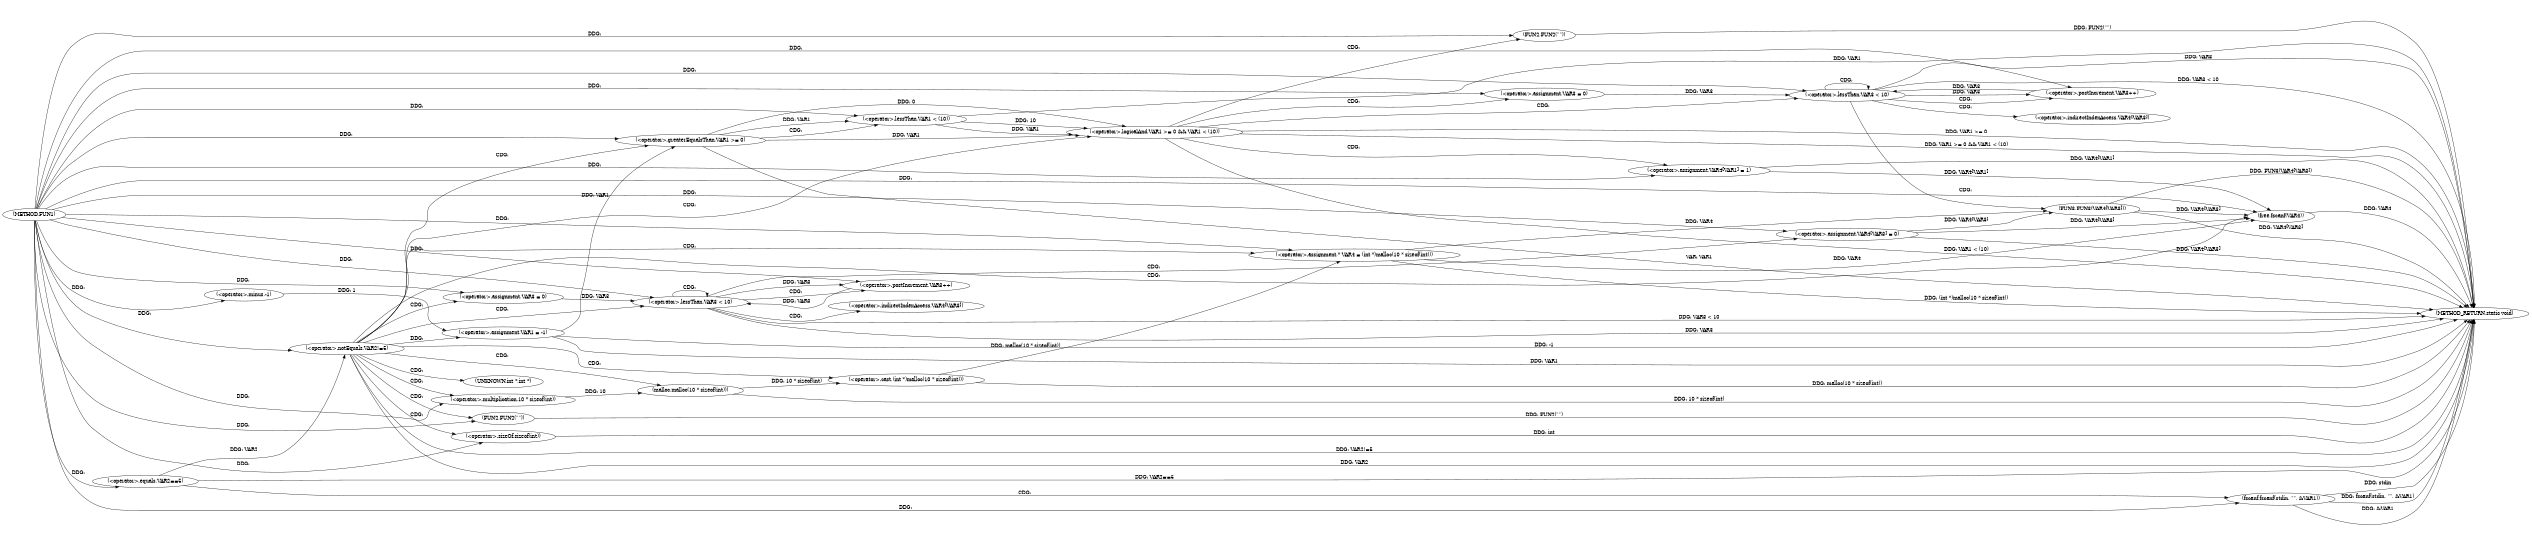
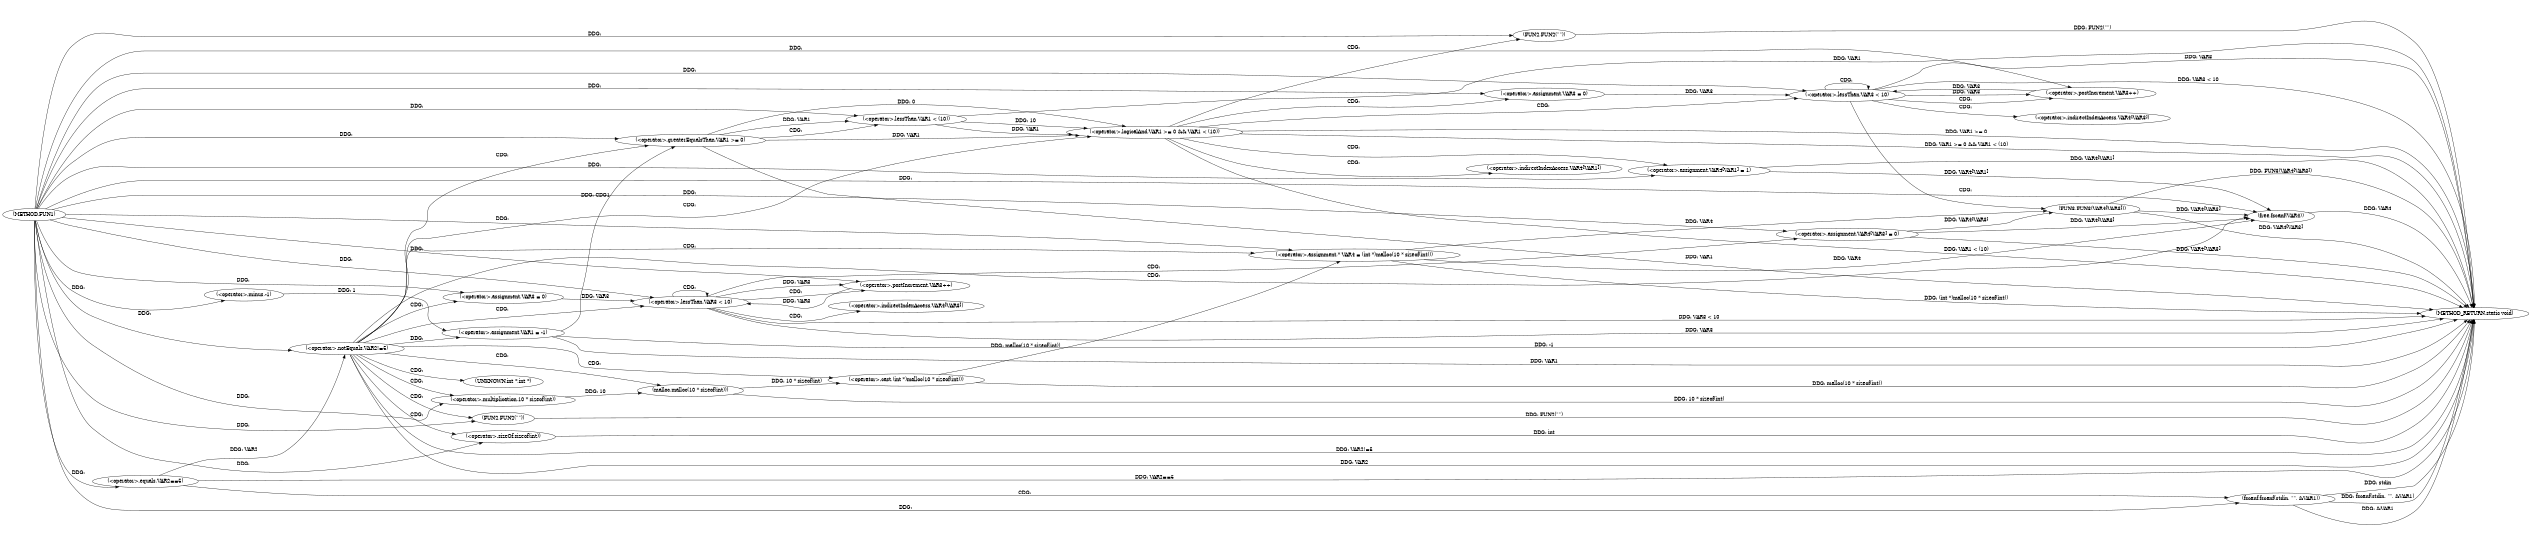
  digraph {
    rankdir=LR
    n1 [label="(METHOD,FUN1)"]
    n2 [label="(<operator>.minus,-1)"]
    n3 [label="(<operator>.equals,VAR2==5)"]
    n4 [label="(fscanf,fscanf(stdin, \"\", &VAR1))"]
    n5 [label="(<operator>.notEquals,VAR2!=5)"]
    n6 [label="(FUN2,FUN2(\"\"))"]
    n7 [label="(<operator>.assignment,* VAR4 = (int *)malloc(10 * sizeof(int)))"]
    n8 [label="(<operator>.multiplication,10 * sizeof(int))"]
    n9 [label="(<operator>.sizeOf,sizeof(int))"]
    n10 [label="(<operator>.assignment,VAR3 = 0)"]
    n11 [label="(<operator>.lessThan,VAR3 < 10)"]
    n12 [label="(<operator>.postIncrement,VAR3++)"]
    n13 [label="(<operator>.assignment,VAR4[VAR3] = 0)"]
    n14 [label="(<operator>.greaterEqualsThan,VAR1 >= 0)"]
    n15 [label="(<operator>.lessThan,VAR1 < (10))"]
    n16 [label="(<operator>.assignment,VAR4[VAR1] = 1)"]
    n17 [label="(<operator>.assignment,VAR3 = 0)"]
    n18 [label="(<operator>.lessThan,VAR3 < 10)"]
    n19 [label="(<operator>.postIncrement,VAR3++)"]
    n20 [label="(FUN2,FUN2(\"\"))"]
    n21 [label="(free,fscanf(VAR4))"]
    n22 [label="(<operator>.assignment,VAR1 = -1)"]
    n23 [label="(METHOD_RETURN,static void)"]
    n24 [label="(<operator>.cast,(int *)malloc(10 * sizeof(int)))"]
    n25 [label="(malloc,malloc(10 * sizeof(int)))"]
    n26 [label="(<operator>.logicalAnd,VAR1 >= 0 && VAR1 < (10))"]
    n27 [label="(UNKNOWN,int *,int *)"]
    n28 [label="(FUN3,FUN3(VAR4[VAR3]))"]
    n29 [label="(<operator>.indirectIndexAccess,VAR4[VAR3])"]
    n30 [label="(<operator>.indirectIndexAccess,VAR4[VAR3])"]
+   n31 [label="(<operator>.indirectIndexAccess,VAR4[VAR1])"]
    n1 -> n2 [label="DDG: "]
    n1 -> n3 [label="DDG: "]
    n1 -> n4 [label="DDG: "]
    n1 -> n5 [label="DDG: "]
    n1 -> n6 [label="DDG: "]
    n1 -> n7 [label="DDG: "]
    n1 -> n8 [label="DDG: "]
    n1 -> n9 [label="DDG: "]
    n1 -> n10 [label="DDG: "]
    n1 -> n11 [label="DDG: "]
    n1 -> n12 [label="DDG: "]
    n1 -> n13 [label="DDG: "]
    n1 -> n14 [label="DDG: "]
    n1 -> n15 [label="DDG: "]
    n1 -> n16 [label="DDG: "]
    n1 -> n17 [label="DDG: "]
    n1 -> n18 [label="DDG: "]
    n1 -> n19 [label="DDG: "]
    n1 -> n20 [label="DDG: "]
    n1 -> n21 [label="DDG: "]
    n2 -> n22 [label="DDG: 1"]
    n3 -> n4 [label="CDG: "]
    n3 -> n5 [label="DDG: VAR2"]
    n3 -> n23 [label="DDG: VAR2==5"]
    n4 -> n23 [label="DDG: &VAR1"]
    n4 -> n23 [label="DDG: stdin"]
    n4 -> n23 [label="DDG: fscanf(stdin, \"\", &VAR1)"]
    n5 -> n6 [label="CDG: "]
    n5 -> n7 [label="CDG: "]
    n5 -> n8 [label="CDG: "]
    n5 -> n9 [label="CDG: "]
    n5 -> n10 [label="CDG: "]
    n5 -> n11 [label="CDG: "]
    n5 -> n14 [label="CDG: "]
    n5 -> n21 [label="CDG: "]
    n5 -> n22 [label="DDG: "]
    n5 -> n23 [label="DDG: VAR2!=5"]
    n5 -> n23 [label="DDG: VAR2"]
    n5 -> n24 [label="CDG: "]
    n5 -> n25 [label="CDG: "]
    n5 -> n26 [label="CDG: "]
    n5 -> n27 [label="CDG: "]
    n6 -> n23 [label="DDG: FUN2(\"\")"]
    n7 -> n21 [label="DDG: VAR4"]
    n7 -> n23 [label="DDG: (int *)malloc(10 * sizeof(int))"]
    n7 -> n28 [label="DDG: VAR4"]
    n8 -> n25 [label="DDG: 10"]
    n9 -> n23 [label="DDG: int"]
    n10 -> n11 [label="DDG: VAR3"]
    n11 -> n11 [label="CDG: "]
    n11 -> n12 [label="DDG: VAR3"]
    n11 -> n12 [label="CDG: "]
    n11 -> n13 [label="CDG: "]
    n11 -> n23 [label="DDG: VAR3 < 10"]
    n11 -> n23 [label="DDG: VAR3"]
    n11 -> n29 [label="CDG: "]
    n12 -> n11 [label="DDG: VAR3"]
    n13 -> n21 [label="DDG: VAR4[VAR3]"]
    n13 -> n23 [label="DDG: VAR4[VAR3]"]
    n13 -> n28 [label="DDG: VAR4[VAR3]"]
    n14 -> n15 [label="DDG: VAR1"]
    n14 -> n15 [label="CDG: "]
-   n14 -> n23 [label="VAR: VAR1"]
+   n14 -> n23 [label="DDG: VAR1"]
    n14 -> n26 [label="DDG: VAR1"]
    n14 -> n26 [label="DDG: 0"]
    n15 -> n23 [label="DDG: VAR1"]
    n15 -> n26 [label="DDG: VAR1"]
    n15 -> n26 [label="DDG: 10"]
    n16 -> n21 [label="DDG: VAR4[VAR1]"]
    n16 -> n23 [label="DDG: VAR4[VAR1]"]
    n17 -> n18 [label="DDG: VAR3"]
    n18 -> n18 [label="CDG: "]
    n18 -> n19 [label="DDG: VAR3"]
    n18 -> n19 [label="CDG: "]
    n18 -> n23 [label="DDG: VAR3"]
    n18 -> n23 [label="DDG: VAR3 < 10"]
    n18 -> n28 [label="CDG: "]
    n18 -> n30 [label="CDG: "]
    n19 -> n18 [label="DDG: VAR3"]
    n20 -> n23 [label="DDG: FUN2(\"\")"]
    n21 -> n23 [label="DDG: VAR4"]
-   n22 -> n14 [label="DDG: VAR1"]
+   n22 -> n14 [label="DDG: CDG1"]
    n22 -> n23 [label="DDG: VAR1"]
    n22 -> n23 [label="DDG: -1"]
    n24 -> n7 [label="DDG: malloc(10 * sizeof(int))"]
    n24 -> n23 [label="DDG: malloc(10 * sizeof(int))"]
    n25 -> n23 [label="DDG: 10 * sizeof(int)"]
    n25 -> n24 [label="DDG: 10 * sizeof(int)"]
    n26 -> n16 [label="CDG: "]
    n26 -> n17 [label="CDG: "]
    n26 -> n18 [label="CDG: "]
    n26 -> n20 [label="CDG: "]
    n26 -> n23 [label="DDG: VAR1 >= 0 && VAR1 < (10)"]
    n26 -> n23 [label="DDG: VAR1 >= 0"]
    n26 -> n23 [label="DDG: VAR1 < (10)"]
+   n26 -> n31 [label="CDG: "]
    n28 -> n21 [label="DDG: VAR4[VAR3]"]
    n28 -> n23 [label="DDG: FUN3(VAR4[VAR3])"]
    n28 -> n23 [label="DDG: VAR4[VAR3]"]
  }
